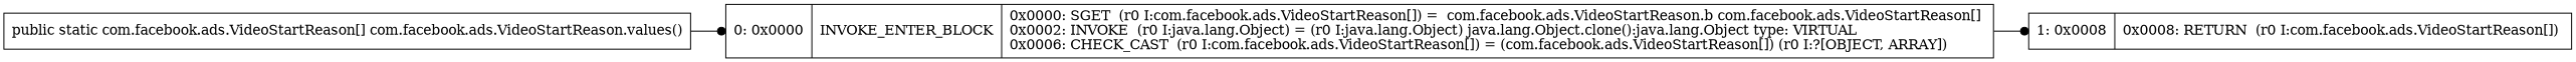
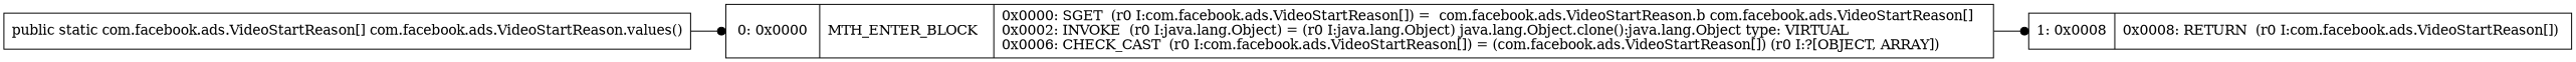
  digraph {
    rankdir=LR
    node [shape=record]
    edge [style=solid arrowhead=dot]
-   n1 [label="{0\:\ 0x0000|INVOKE_ENTER_BLOCK\l|0x0000: SGET  (r0 I:com.facebook.ads.VideoStartReason[]) =  com.facebook.ads.VideoStartReason.b com.facebook.ads.VideoStartReason[] \l0x0002: INVOKE  (r0 I:java.lang.Object) = (r0 I:java.lang.Object) java.lang.Object.clone():java.lang.Object type: VIRTUAL \l0x0006: CHECK_CAST  (r0 I:com.facebook.ads.VideoStartReason[]) = (com.facebook.ads.VideoStartReason[]) (r0 I:?[OBJECT, ARRAY]) \l}"]
+   n1 [label="{0\:\ 0x0000|MTH_ENTER_BLOCK\l|0x0000: SGET  (r0 I:com.facebook.ads.VideoStartReason[]) =  com.facebook.ads.VideoStartReason.b com.facebook.ads.VideoStartReason[] \l0x0002: INVOKE  (r0 I:java.lang.Object) = (r0 I:java.lang.Object) java.lang.Object.clone():java.lang.Object type: VIRTUAL \l0x0006: CHECK_CAST  (r0 I:com.facebook.ads.VideoStartReason[]) = (com.facebook.ads.VideoStartReason[]) (r0 I:?[OBJECT, ARRAY]) \l}"]
    n2 [label="{1\:\ 0x0008|0x0008: RETURN  (r0 I:com.facebook.ads.VideoStartReason[]) \l}"]
    n3 [label="{public static com.facebook.ads.VideoStartReason[] com.facebook.ads.VideoStartReason.values() }"]
    n1 -> n2
    n3 -> n1
  }
